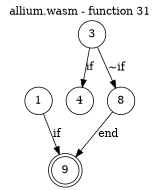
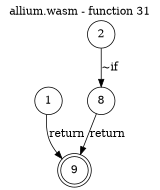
  digraph {
    label="allium.wasm - function 31"
    labelfontcolor=black
    labelfontname=Helvetica
    labelfontsize=16
    labelloc=t
    node [shape=circle]
    9 [shape=doublecircle]
    1
-   3
-   4
+   3 [label=2]
    8
-   1 -> 9 [label=if]
-   3 -> 4 [label=if]
+   1 -> 9 [label=return]
    3 -> 8 [label="~if"]
-   8 -> 9 [label=end]
+   8 -> 9 [label=return]
  }
